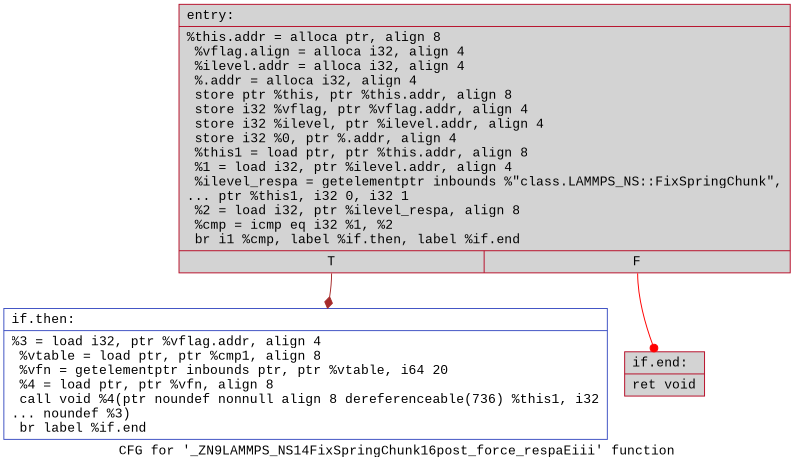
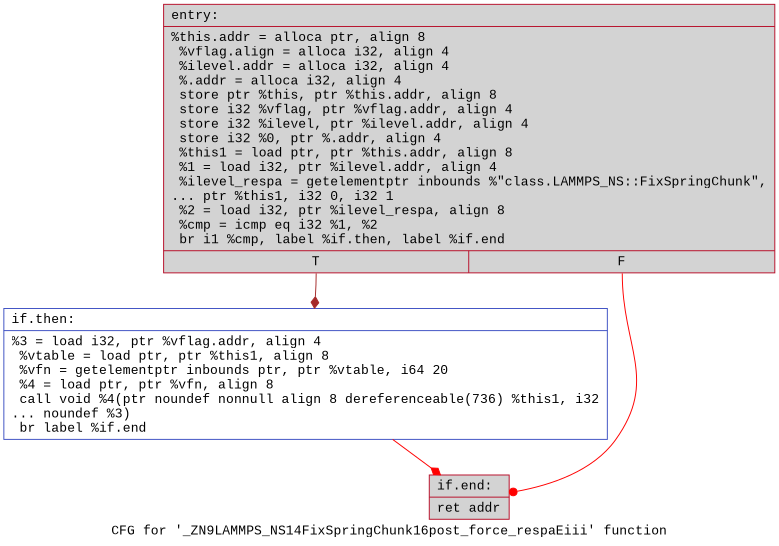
  digraph {
    fontname="Liberation Mono"
    label="CFG for '_ZN9LAMMPS_NS14FixSpringChunk16post_force_respaEiii' function"
    node [color="#b70d28ff" fillcolor=lightgrey fontname="Liberation Mono" shape=record style=filled]
    edge [arrowhead=diamond color=red fontname="Liberation Mono"]
    n1 [label="{entry:\l|  %this.addr = alloca ptr, align 8\l  %vflag.align = alloca i32, align 4\l  %ilevel.addr = alloca i32, align 4\l  %.addr = alloca i32, align 4\l  store ptr %this, ptr %this.addr, align 8\l  store i32 %vflag, ptr %vflag.addr, align 4\l  store i32 %ilevel, ptr %ilevel.addr, align 4\l  store i32 %0, ptr %.addr, align 4\l  %this1 = load ptr, ptr %this.addr, align 8\l  %1 = load i32, ptr %ilevel.addr, align 4\l  %ilevel_respa = getelementptr inbounds %\"class.LAMMPS_NS::FixSpringChunk\",\l... ptr %this1, i32 0, i32 1\l  %2 = load i32, ptr %ilevel_respa, align 8\l  %cmp = icmp eq i32 %1, %2\l  br i1 %cmp, label %if.then, label %if.end\l|{<s0>T|<s1>F}}"]
-   n2 [color="#3d50c3ff" fillcolor=white label="{if.then:\l|  %3 = load i32, ptr %vflag.addr, align 4\l  %vtable = load ptr, ptr %cmp1, align 8\l  %vfn = getelementptr inbounds ptr, ptr %vtable, i64 20\l  %4 = load ptr, ptr %vfn, align 8\l  call void %4(ptr noundef nonnull align 8 dereferenceable(736) %this1, i32\l... noundef %3)\l  br label %if.end\l}"]
-   n3 [label="{if.end:\l|  ret void\l}"]
+   n2 [color="#3d50c3ff" fillcolor=white label="{if.then:\l|  %3 = load i32, ptr %vflag.addr, align 4\l  %vtable = load ptr, ptr %this1, align 8\l  %vfn = getelementptr inbounds ptr, ptr %vtable, i64 20\l  %4 = load ptr, ptr %vfn, align 8\l  call void %4(ptr noundef nonnull align 8 dereferenceable(736) %this1, i32\l... noundef %3)\l  br label %if.end\l}"]
+   n3 [label="{if.end:\l|  ret addr\l}"]
    n1 -> n2 [color=brown tailport=s0]
    n1 -> n3 [arrowhead=dot tailport=s1]
+   n2 -> n3
  }
